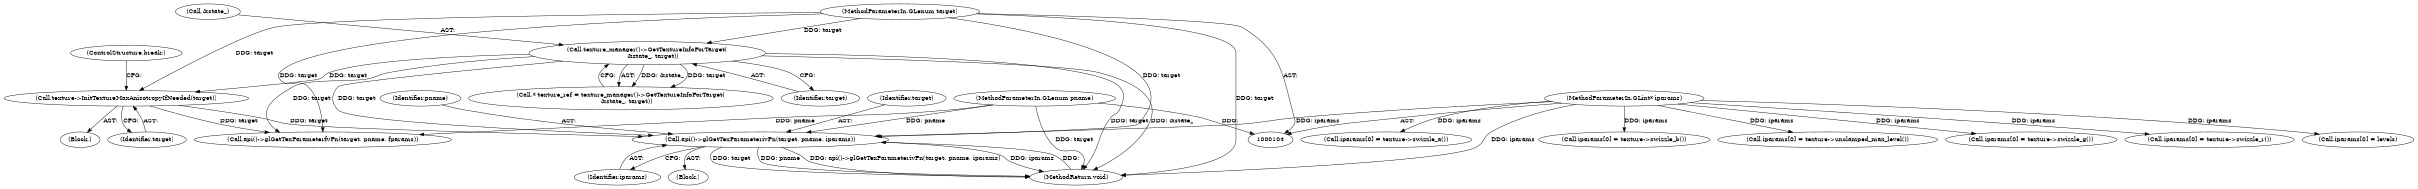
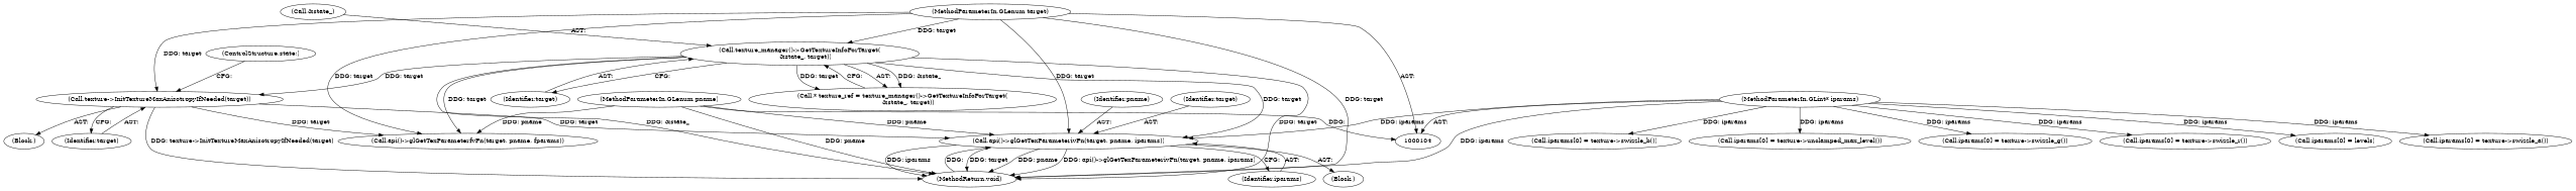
  digraph {
    n1 [label="(Call,api()->glGetTexParameterivFn(target, pname, iparams))"]
    n2 [label="(Identifier,iparams)"]
    n3 [label="(Block,)"]
    n4 [label="(MethodReturn,void)"]
    n5 [label="(Call,texture_manager()->GetTextureInfoForTarget(\n      &state_, target))"]
    n6 [label="(Call,texture->InitTextureMaxAnisotropyIfNeeded(target))"]
    n7 [label="(Call,* texture_ref = texture_manager()->GetTextureInfoForTarget(\n      &state_, target))"]
    n8 [label="(Identifier,target)"]
    n9 [label="(Call,api()->glGetTexParameterfvFn(target, pname, fparams))"]
    n10 [label="(Block,)"]
    n11 [label="(Identifier,target)"]
    n12 [label="(MethodParameterIn,GLenum target)"]
    1000104
    n14 [label="(MethodParameterIn,GLenum pname)"]
    n15 [label="(MethodParameterIn,GLint* iparams)"]
    n16 [label="(Call,iparams[0] = texture->swizzle_b())"]
    n17 [label="(Call,iparams[0] = texture->unclamped_max_level())"]
    n18 [label="(Call,iparams[0] = texture->swizzle_g())"]
    n19 [label="(Call,iparams[0] = texture->swizzle_r())"]
    n20 [label="(Call,iparams[0] = levels)"]
    n21 [label="(Call,iparams[0] = texture->swizzle_a())"]
-   n22 [label="(ControlStructure,break;)"]
+   n22 [label="(ControlStructure,state;)"]
    n23 [label="(Identifier,pname)"]
    n24 [label="(Call,&state_)"]
    n25 [label="(Identifier,target)"]
    n1 -> n2 [label="CFG: "]
    n1 -> n3 [label="AST: "]
    n1 -> n4 [label="DDG: target"]
    n1 -> n4 [label="DDG: pname"]
    n1 -> n4 [label="DDG: api()->glGetTexParameterivFn(target, pname, iparams)"]
    n1 -> n4 [label="DDG: iparams"]
    n2 -> n1 [label="AST: "]
    n4 -> n1 [label="DDG: "]
    n5 -> n1 [label="DDG: target"]
    n5 -> n4 [label="DDG: target"]
    n5 -> n4 [label="DDG: &state_"]
    n5 -> n6 [label="DDG: target"]
    n5 -> n7 [label="AST: "]
    n5 -> n7 [label="DDG: &state_"]
    n5 -> n7 [label="DDG: target"]
    n5 -> n8 [label="CFG: "]
    n5 -> n9 [label="DDG: target"]
    n6 -> n1 [label="DDG: target"]
+   n6 -> n4 [label="DDG: texture->InitTextureMaxAnisotropyIfNeeded(target)"]
    n6 -> n9 [label="DDG: target"]
    n6 -> n10 [label="AST: "]
    n6 -> n11 [label="CFG: "]
    n7 -> n5 [label="CFG: "]
    n8 -> n5 [label="AST: "]
    n11 -> n6 [label="AST: "]
    n12 -> n1 [label="DDG: target"]
    n12 -> n4 [label="DDG: target"]
    n12 -> n5 [label="DDG: target"]
    n12 -> n6 [label="DDG: target"]
    n12 -> n9 [label="DDG: target"]
    n12 -> 1000104 [label="AST: "]
    n14 -> n1 [label="DDG: pname"]
-   n14 -> n4 [label="DDG: target"]
+   n14 -> n4 [label="DDG: pname"]
    n14 -> n9 [label="DDG: pname"]
    n14 -> 1000104 [label="DDG: "]
    n15 -> n1 [label="DDG: iparams"]
    n15 -> n4 [label="DDG: iparams"]
    n15 -> 1000104 [label="AST: "]
    n15 -> n16 [label="DDG: iparams"]
    n15 -> n17 [label="DDG: iparams"]
    n15 -> n18 [label="DDG: iparams"]
    n15 -> n19 [label="DDG: iparams"]
    n15 -> n20 [label="DDG: iparams"]
    n15 -> n21 [label="DDG: iparams"]
    n22 -> n6 [label="CFG: "]
    n23 -> n1 [label="AST: "]
    n24 -> n5 [label="AST: "]
    n25 -> n1 [label="AST: "]
  }
